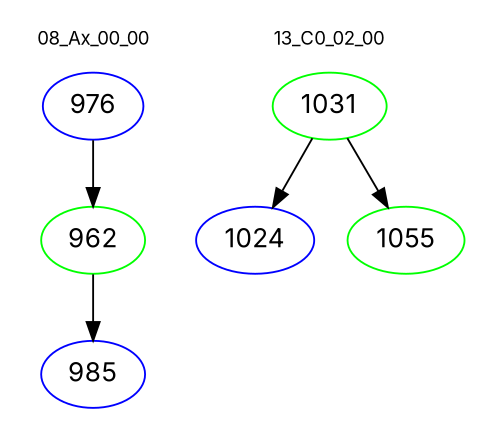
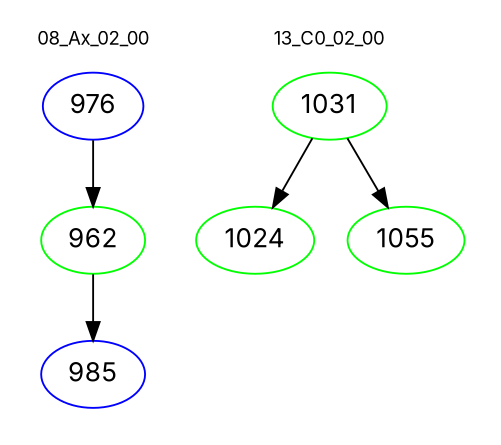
  digraph {
    fontname=Inter
    node [color=blue fontname=Inter]
    edge [color=black fontname=Inter]
    n1 [label=976]
    n2 [color=green label=962]
    n3 [label=985]
    n4 [color=green label=1031]
-   n5 [label=1024]
+   n5 [color=green label=1024]
    n6 [color=green label=1055]
    subgraph cluster_1 {
      color=white
      fontsize=10
-     label="08_Ax_00_00"
+     label="08_Ax_02_00"
      n1
      n2
      n3
    }
    subgraph cluster_2 {
      color=white
      fontsize=10
      label="13_C0_02_00"
      n4
      n5
      n6
    }
    n1 -> n2
    n2 -> n3
    n4 -> n5
    n4 -> n6
  }
